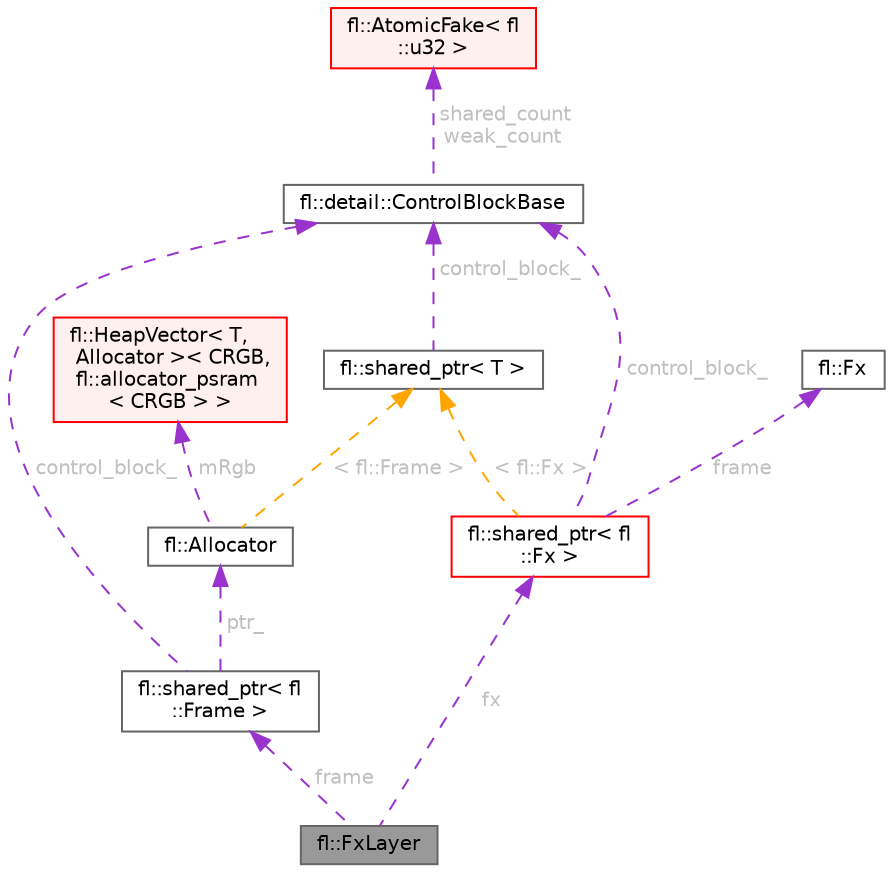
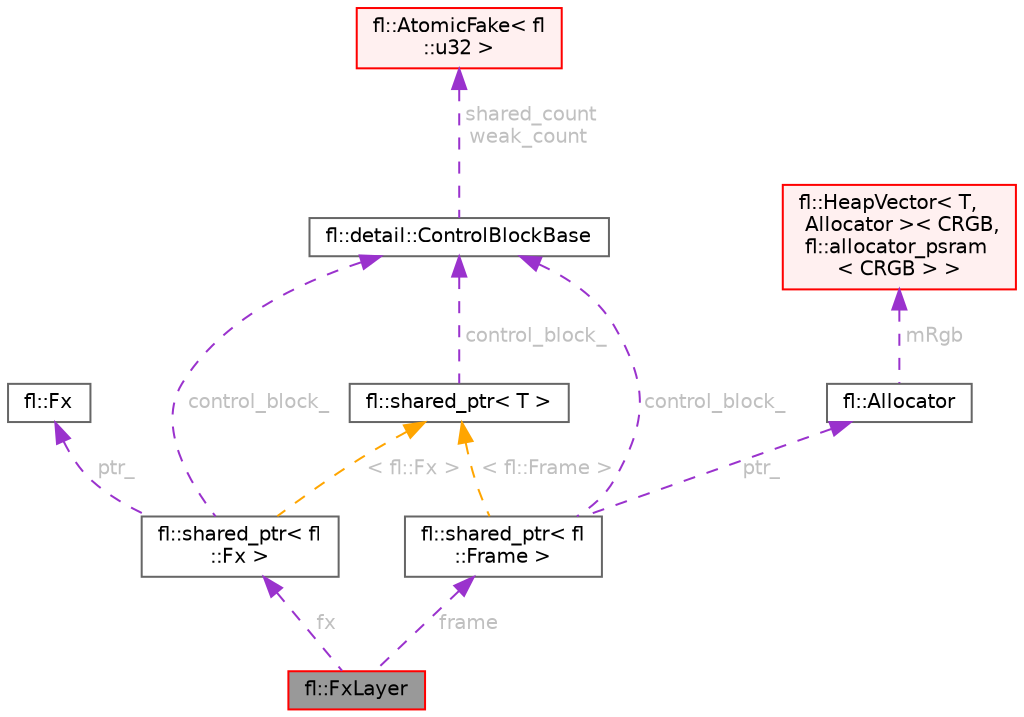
  digraph {
    rankdir=TB
    node [color=gray40 fillcolor=white fontname=Helvetica fontsize=10 shape=box style=filled]
    edge [color=darkorchid3 dir=back fontcolor=grey fontname=Helvetica fontsize=10 labelfontname=Helvetica labelfontsize=10 style=dashed]
-   n1 [fillcolor=grey60 fontcolor=black height=0.2 label="fl::FxLayer" width=0.4]
+   n1 [color=red fillcolor=grey60 fontcolor=black height=0.2 label="fl::FxLayer" width=0.4]
    n2 [height=0.2 label="fl::shared_ptr\< fl\l::Frame \>" width=0.4]
    n3 [height=0.2 label="fl::Allocator" width=0.4]
    n4 [color=red fillcolor="#FFF0F0" height=0.2 label="fl::HeapVector\< T,\l Allocator \>\< CRGB,\l fl::allocator_psram\l\< CRGB \> \>" width=0.4]
    n5 [height=0.2 label="fl::detail::ControlBlockBase" width=0.4]
    n6 [height=0.2 label="fl::shared_ptr\< T \>" width=0.4]
-   n7 [color=red height=0.2 label="fl::shared_ptr\< fl\l::Fx \>" width=0.4]
+   n7 [height=0.2 label="fl::shared_ptr\< fl\l::Fx \>" width=0.4]
    n8 [color=red fillcolor="#FFF0F0" height=0.2 label="fl::AtomicFake\< fl\l::u32 \>" width=0.4]
    n9 [height=0.2 label="fl::Fx" width=0.4]
    n2 -> n1 [label=" frame"]
    n3 -> n2 [label=" ptr_"]
    n4 -> n3 [label=" mRgb"]
    n5 -> n2 [label=" control_block_"]
    n5 -> n6 [label=" control_block_"]
    n5 -> n7 [label=" control_block_"]
-   n6 -> n3 [color=orange label=" \< fl::Frame \>"]
+   n6 -> n2 [color=orange label=" \< fl::Frame \>"]
    n6 -> n7 [color=orange label=" \< fl::Fx \>"]
    n7 -> n1 [label=" fx"]
    n8 -> n5 [label=" shared_count\nweak_count"]
-   n9 -> n7 [label=" frame"]
+   n9 -> n7 [label=" ptr_"]
  }
